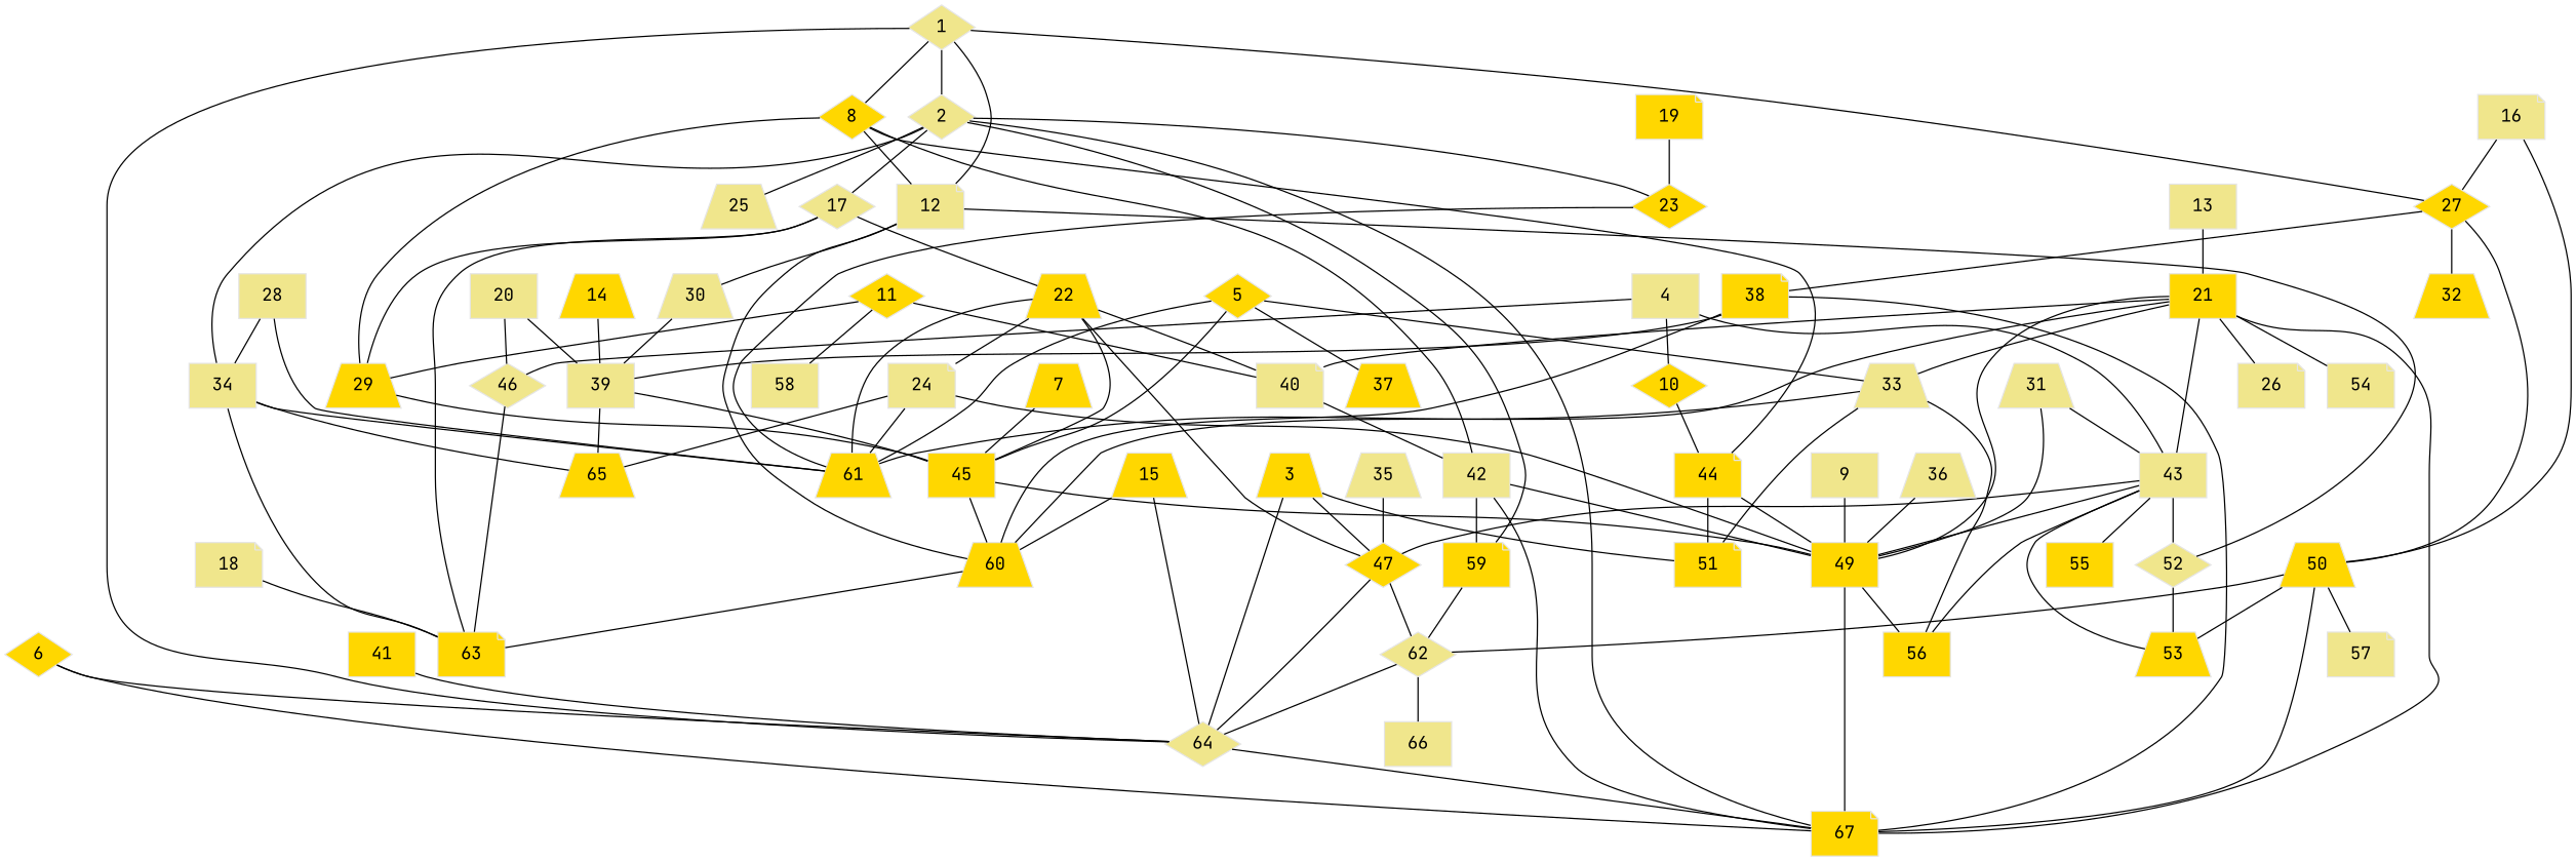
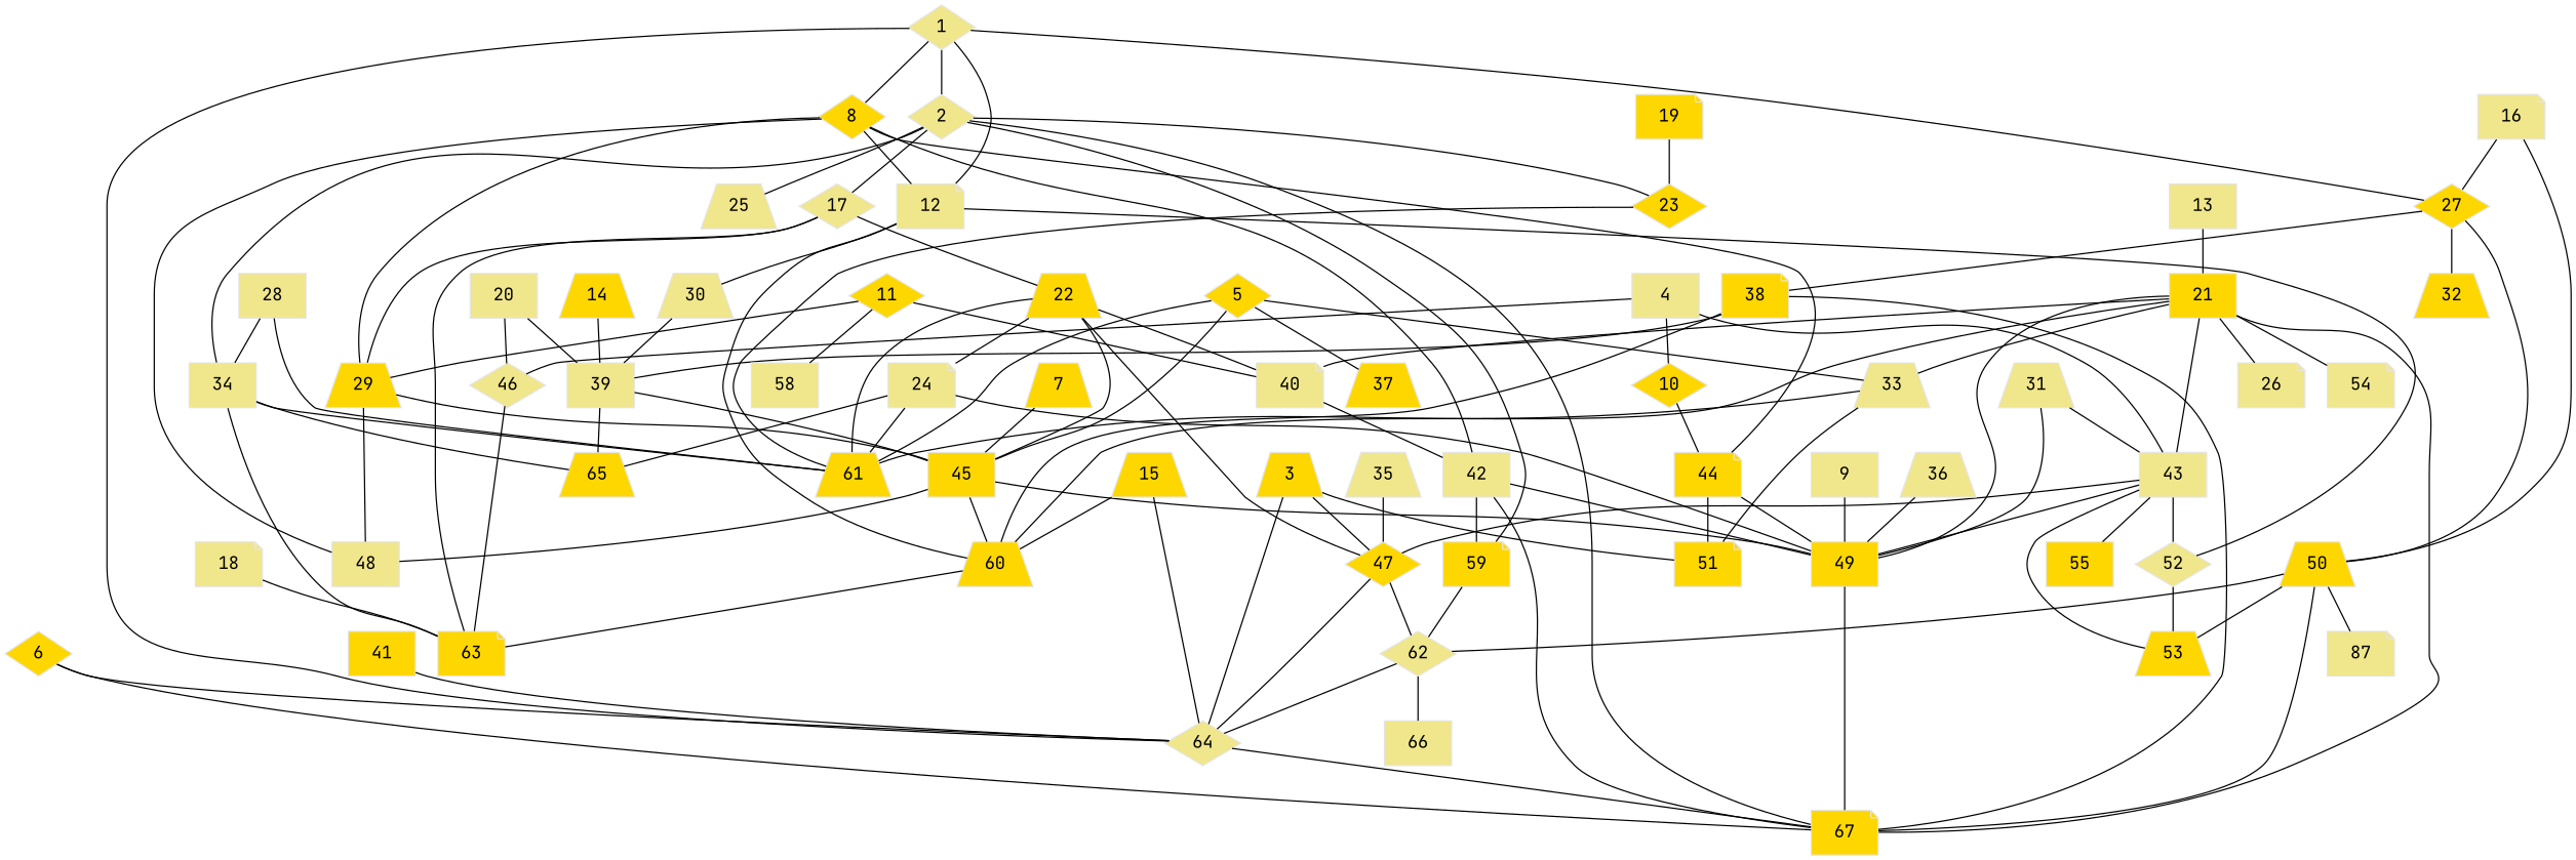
  graph {
    fontname="JetBrains Mono"
    node [color=gray90 fillcolor=gold fontname="JetBrains Mono" shape=trapezium style=filled]
    edge [fontname="JetBrains Mono" weight=1.0]
    1 [fillcolor=khaki shape=diamond]
    2 [fillcolor=khaki shape=diamond]
    8 [shape=diamond]
    12 [fillcolor=khaki shape=note]
    27 [shape=diamond]
    64 [fillcolor=khaki shape=diamond]
    17 [fillcolor=khaki shape=diamond]
    23 [shape=diamond]
    25 [fillcolor=khaki]
    34 [fillcolor=khaki shape=box]
    59 [shape=note]
    67 [shape=note]
    29
    42 [fillcolor=khaki shape=box]
    44 [shape=note]
+   48 [fillcolor=khaki shape=box]
    30 [fillcolor=khaki]
    52 [fillcolor=khaki shape=diamond]
    60
    50
    32
    38 [shape=note]
    22
    63 [shape=note]
    61
    65
    62 [fillcolor=khaki shape=diamond]
    3
    47 [shape=diamond]
    51 [shape=note]
    4 [fillcolor=khaki shape=box]
    10 [shape=diamond]
    43 [fillcolor=khaki shape=box]
    46 [fillcolor=khaki shape=diamond]
    49 [shape=box]
-   56 [shape=box]
    53
    55 [shape=box]
    5 [shape=diamond]
    33 [fillcolor=khaki]
    37
    45 [shape=box]
    6 [shape=diamond]
    7
    9 [fillcolor=khaki shape=box]
    11 [shape=diamond]
    40 [fillcolor=khaki shape=note]
    58 [fillcolor=khaki shape=box]
    39 [fillcolor=khaki shape=box]
    13 [fillcolor=khaki shape=box]
    21 [shape=box]
    26 [fillcolor=khaki shape=note]
    54 [fillcolor=khaki shape=note]
    14
    15
    16 [fillcolor=khaki shape=note]
-   57 [fillcolor=khaki shape=note]
+   57 [fillcolor=khaki shape=note label=87]
    24 [fillcolor=khaki shape=note]
    18 [fillcolor=khaki shape=note]
    19 [shape=note]
    20 [fillcolor=khaki shape=box]
    28 [fillcolor=khaki shape=box]
    31 [fillcolor=khaki]
    35 [fillcolor=khaki]
    36 [fillcolor=khaki]
    41 [shape=box]
    66 [fillcolor=khaki shape=box]
    1 -- 2
    1 -- 8
    1 -- 12
    1 -- 27
    1 -- 64
    2 -- 17
    2 -- 23
    2 -- 25
    2 -- 34
    2 -- 59
    2 -- 67
    8 -- 12
    8 -- 29
    8 -- 42
    8 -- 44
+   8 -- 48
    12 -- 30
    12 -- 52
    12 -- 60
    27 -- 50
    27 -- 32
    27 -- 38
    64 -- 67
    17 -- 29
    17 -- 22
    17 -- 63
    23 -- 61
    34 -- 63
    34 -- 61
    34 -- 65
    59 -- 62
+   29 -- 48
    29 -- 45
    42 -- 59
    42 -- 67
    42 -- 49
    44 -- 51
    44 -- 49 [weight=2.0]
    30 -- 39
    52 -- 53
    60 -- 63
    50 -- 67
    50 -- 62 [weight=2.0]
    50 -- 53
    50 -- 57
    38 -- 67
    38 -- 60
    38 -- 39
    22 -- 61
    22 -- 47
    22 -- 45
    22 -- 40
    22 -- 24
    62 -- 64
    62 -- 66
    3 -- 64
    3 -- 47
    3 -- 51
    47 -- 64
    47 -- 62 [weight=2.0]
    4 -- 10
    4 -- 43
    4 -- 46
    10 -- 44
    43 -- 52
    43 -- 47
    43 -- 49
-   43 -- 56
    43 -- 53
    43 -- 55
    46 -- 63
    49 -- 67
-   49 -- 56
    5 -- 61
    5 -- 33
    5 -- 37
    5 -- 45
    33 -- 61
    33 -- 51
-   33 -- 56
+   45 -- 48
    45 -- 60
    45 -- 49
    6 -- 64
    6 -- 67
    7 -- 45
    9 -- 49
    11 -- 29
    11 -- 40
    11 -- 58
    40 -- 42
    39 -- 65
    39 -- 45
    13 -- 21
    21 -- 67 [weight=2.0]
    21 -- 60
    21 -- 43
    21 -- 49
    21 -- 33
    21 -- 40
    21 -- 26
    21 -- 54
    14 -- 39
    15 -- 64
    15 -- 60
    16 -- 27
    16 -- 50
    24 -- 61
    24 -- 65
    24 -- 49
    18 -- 63
    19 -- 23
    20 -- 46
    20 -- 39
    28 -- 34
    28 -- 61
    31 -- 43
    31 -- 49
    35 -- 47
    36 -- 49
    41 -- 64
  }
